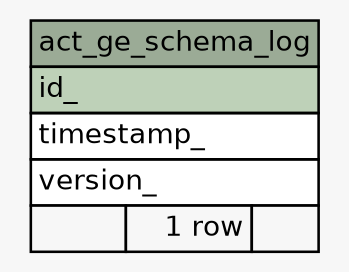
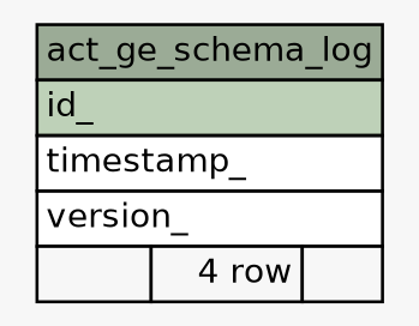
  digraph {
    bgcolor="#f7f7f7"
    fontname=Helvetica
    fontsize=11
    nodesep=0.18
    rankdir=RL
    ranksep=0.46
-   n1 [fontname=Helvetica fontsize=11 label=<     <TABLE BORDER="0" CELLBORDER="1" CELLSPACING="0" BGCOLOR="#ffffff">       <TR><TD COLSPAN="3" BGCOLOR="#9bab96" ALIGN="CENTER">act_ge_schema_log</TD></TR>       <TR><TD PORT="id_" COLSPAN="3" BGCOLOR="#bed1b8" ALIGN="LEFT">id_</TD></TR>       <TR><TD PORT="timestamp_" COLSPAN="3" ALIGN="LEFT">timestamp_</TD></TR>       <TR><TD PORT="version_" COLSPAN="3" ALIGN="LEFT">version_</TD></TR>       <TR><TD ALIGN="LEFT" BGCOLOR="#f7f7f7">  </TD><TD ALIGN="RIGHT" BGCOLOR="#f7f7f7">1 row</TD><TD ALIGN="RIGHT" BGCOLOR="#f7f7f7">  </TD></TR>     </TABLE>> shape=plaintext]
+   n1 [fontname=Helvetica fontsize=11 label=<     <TABLE BORDER="0" CELLBORDER="1" CELLSPACING="0" BGCOLOR="#ffffff">       <TR><TD COLSPAN="3" BGCOLOR="#9bab96" ALIGN="CENTER">act_ge_schema_log</TD></TR>       <TR><TD PORT="id_" COLSPAN="3" BGCOLOR="#bed1b8" ALIGN="LEFT">id_</TD></TR>       <TR><TD PORT="timestamp_" COLSPAN="3" ALIGN="LEFT">timestamp_</TD></TR>       <TR><TD PORT="version_" COLSPAN="3" ALIGN="LEFT">version_</TD></TR>       <TR><TD ALIGN="LEFT" BGCOLOR="#f7f7f7">  </TD><TD ALIGN="RIGHT" BGCOLOR="#f7f7f7">4 row</TD><TD ALIGN="RIGHT" BGCOLOR="#f7f7f7">  </TD></TR>     </TABLE>> shape=plaintext]
  }
